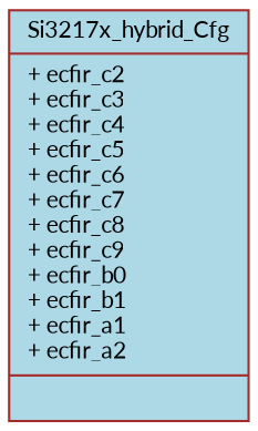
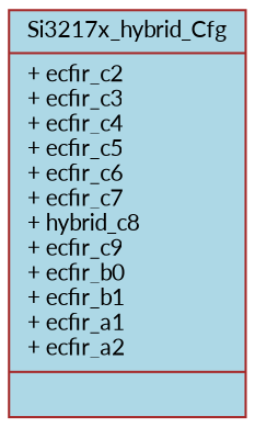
  digraph {
    fontname=Lato
-   n1 [color=brown fillcolor=lightblue fontcolor=black fontname=Lato fontsize=10 height=0.2 label="{Si3217x_hybrid_Cfg\n|+ ecfir_c2\l+ ecfir_c3\l+ ecfir_c4\l+ ecfir_c5\l+ ecfir_c6\l+ ecfir_c7\l+ ecfir_c8\l+ ecfir_c9\l+ ecfir_b0\l+ ecfir_b1\l+ ecfir_a1\l+ ecfir_a2\l|}" shape=record style=filled width=0.4]
+   n1 [color=brown fillcolor=lightblue fontcolor=black fontname=Lato fontsize=10 height=0.2 label="{Si3217x_hybrid_Cfg\n|+ ecfir_c2\l+ ecfir_c3\l+ ecfir_c4\l+ ecfir_c5\l+ ecfir_c6\l+ ecfir_c7\l+ hybrid_c8\l+ ecfir_c9\l+ ecfir_b0\l+ ecfir_b1\l+ ecfir_a1\l+ ecfir_a2\l|}" shape=record style=filled width=0.4]
  }
